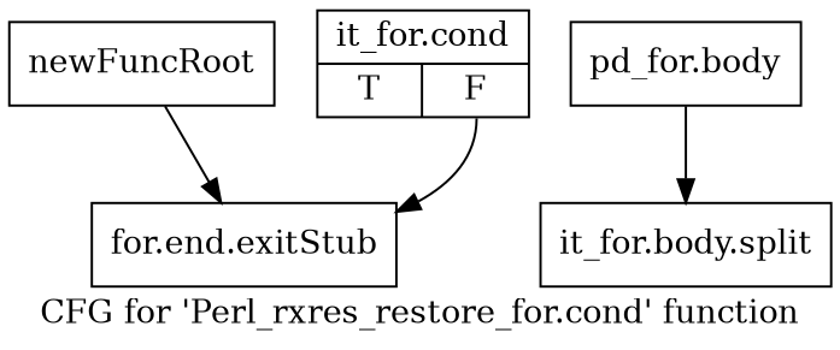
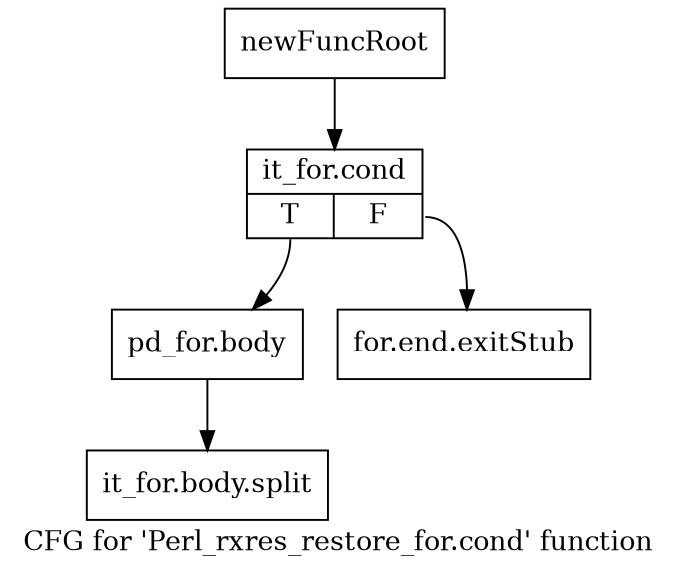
  digraph {
    label="CFG for 'Perl_rxres_restore_for.cond' function"
    node [shape=record]
    n1 [label="{newFuncRoot}"]
    n2 [label="{it_for.cond|{<s0>T|<s1>F}}"]
    n3 [label="{for.end.exitStub}"]
    n4 [label="{pd_for.body}"]
    n5 [label="{it_for.body.split}"]
-   n1 -> n3
+   n1 -> n2
    n2 -> n3 [tailport=s1]
+   n2 -> n4 [tailport=s0]
    n4 -> n5
  }
